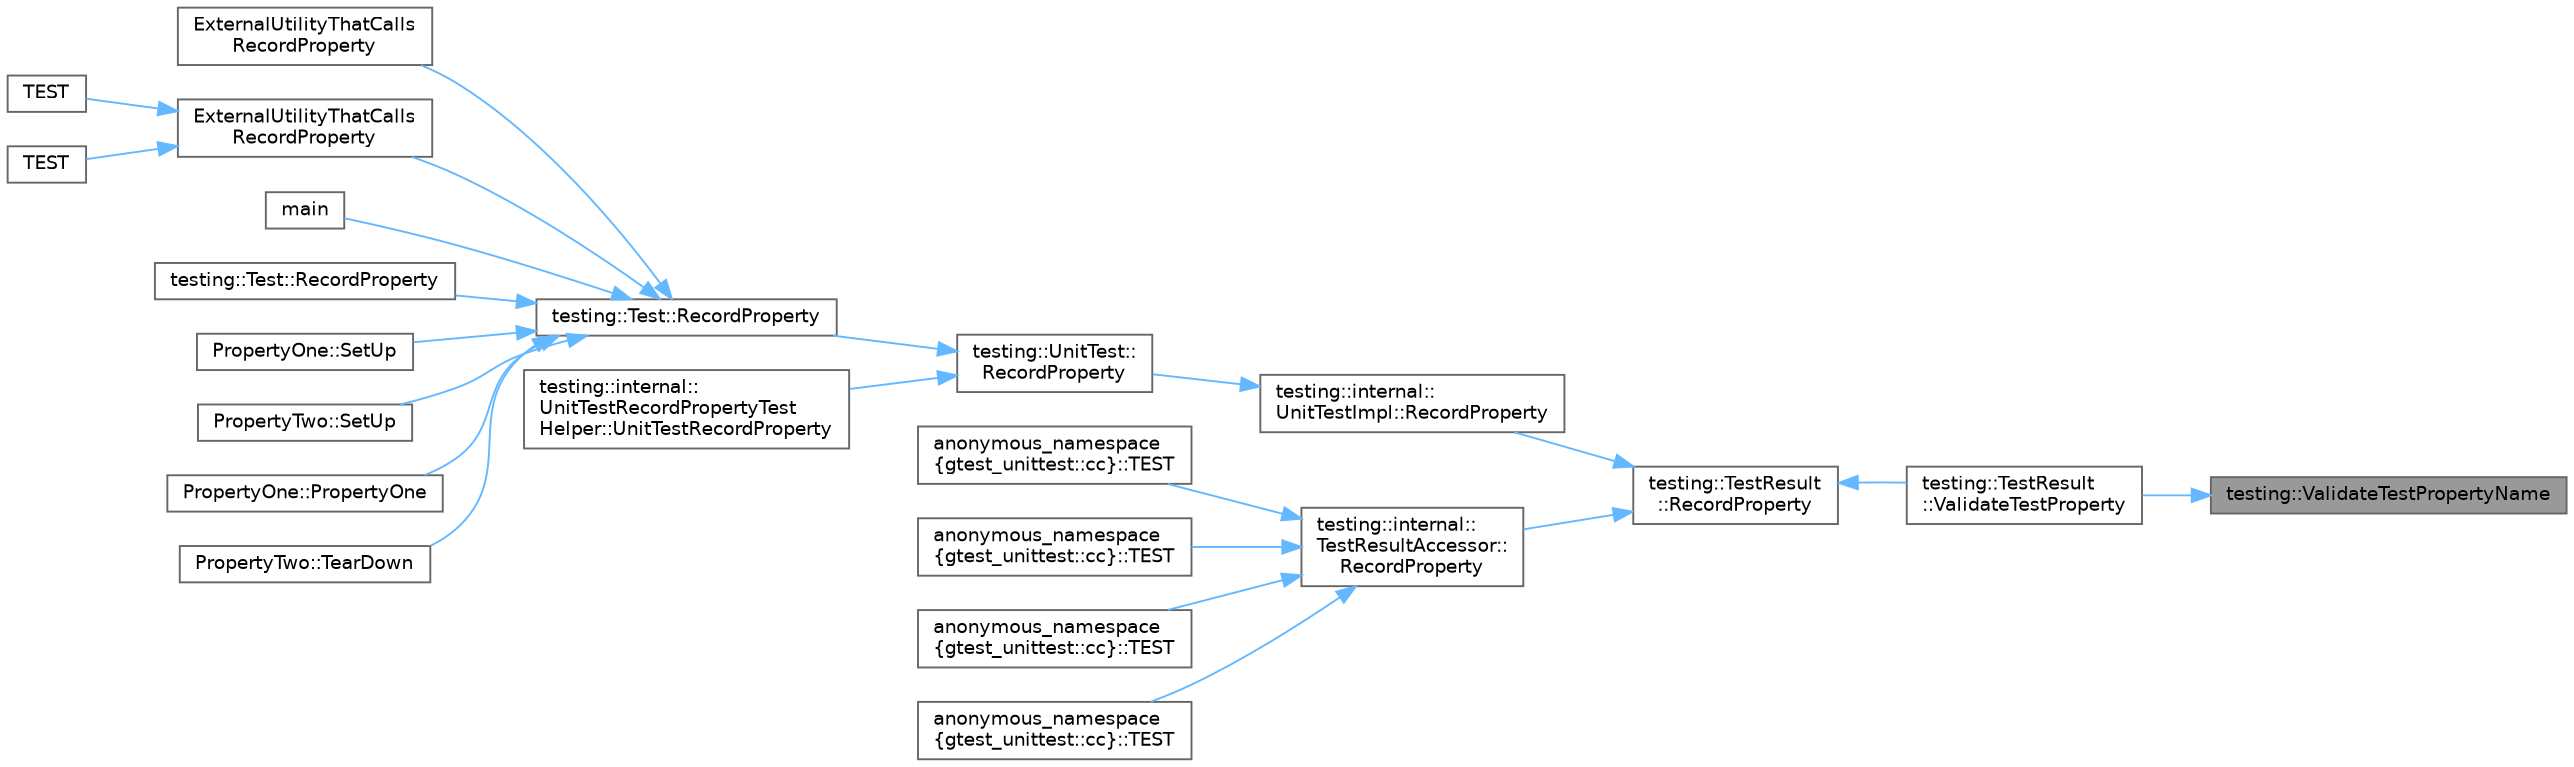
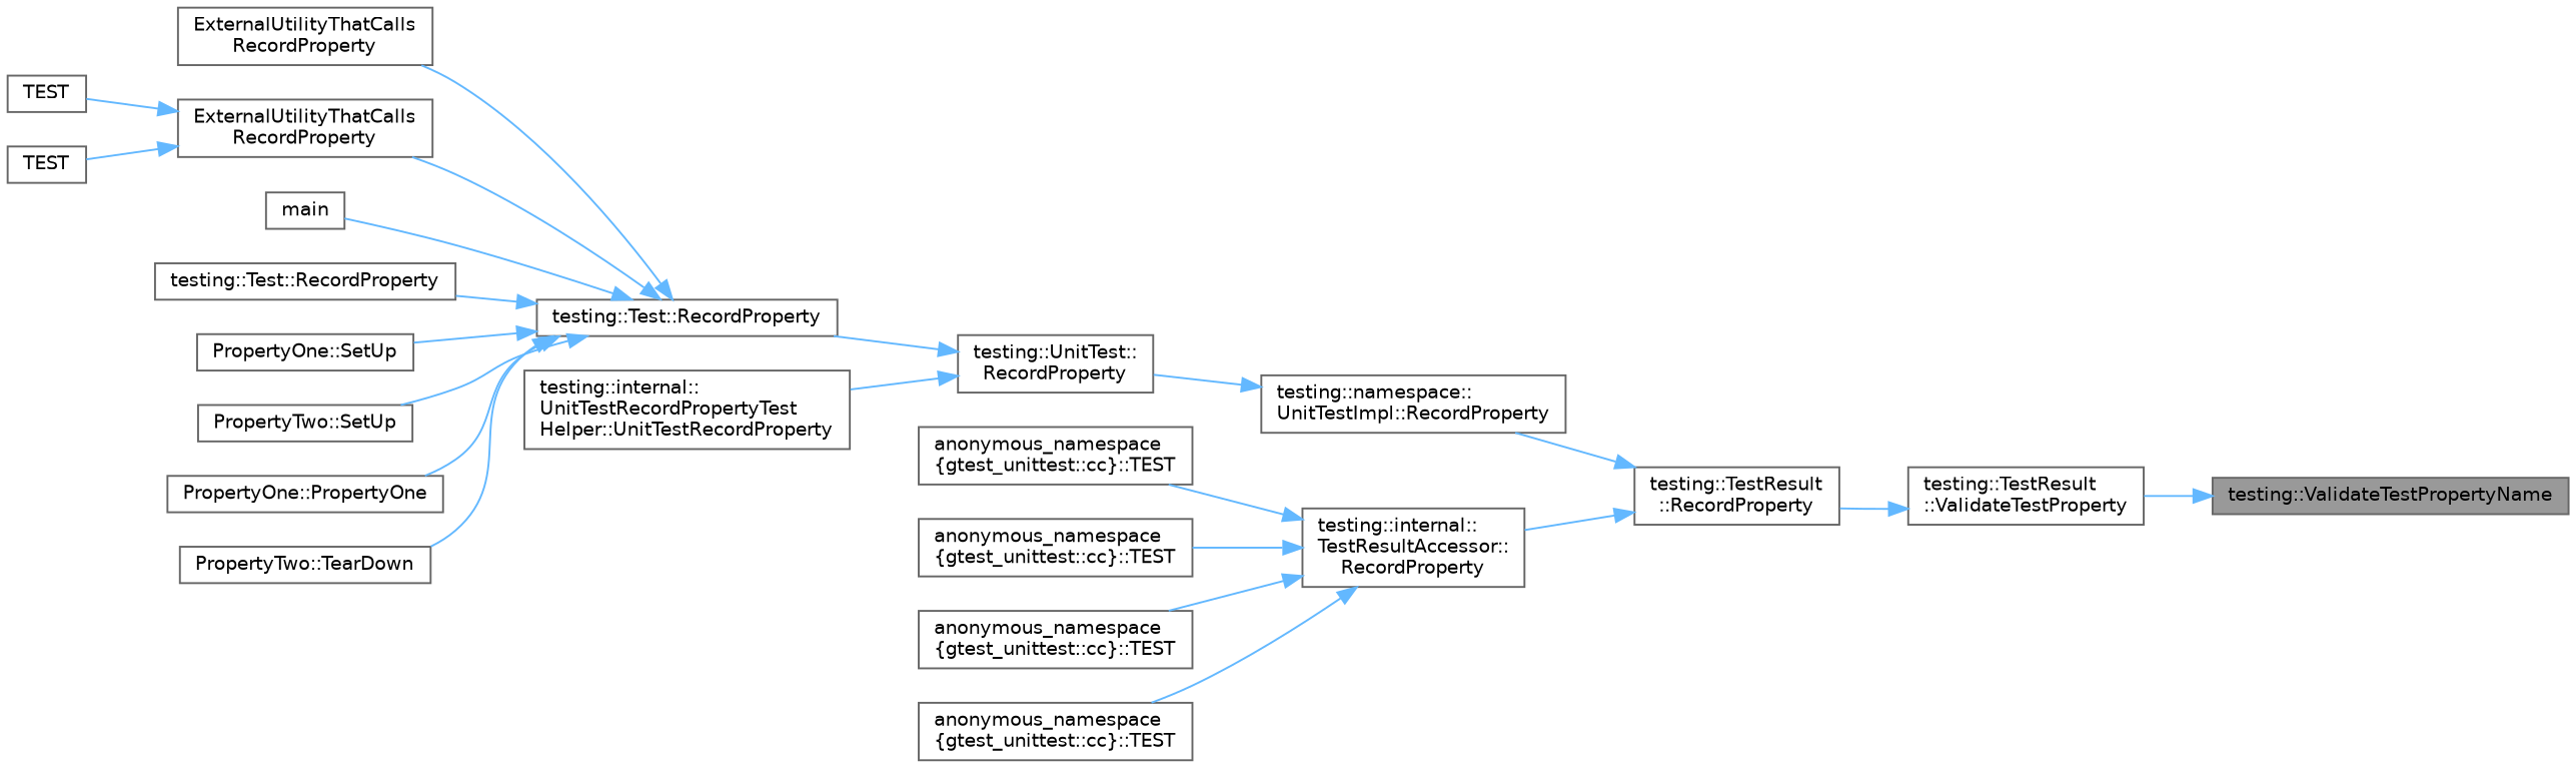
  digraph {
    rankdir=RL
    node [color=grey40 fillcolor=white fontname=Helvetica fontsize=10 shape=box style=filled]
    edge [color=steelblue1 dir=back fontname=Helvetica fontsize=10 labelfontname=Helvetica labelfontsize=10 style=solid]
    n1 [color=gray40 fillcolor=grey60 fontcolor=black height=0.2 label="testing::ValidateTestPropertyName" width=0.4]
    n2 [height=0.2 label="testing::TestResult\l::ValidateTestProperty" width=0.4]
    n3 [height=0.2 label="testing::TestResult\l::RecordProperty" width=0.4]
-   n4 [height=0.2 label="testing::internal::\lUnitTestImpl::RecordProperty" width=0.4]
+   n4 [height=0.2 label="testing::namespace::\lUnitTestImpl::RecordProperty" width=0.4]
    n5 [height=0.2 label="testing::internal::\lTestResultAccessor::\lRecordProperty" width=0.4]
    n6 [height=0.2 label="testing::UnitTest::\lRecordProperty" width=0.4]
    n7 [height=0.2 label="anonymous_namespace\l\{gtest_unittest::cc\}::TEST" width=0.4]
    n8 [height=0.2 label="anonymous_namespace\l\{gtest_unittest::cc\}::TEST" width=0.4]
    n9 [height=0.2 label="anonymous_namespace\l\{gtest_unittest::cc\}::TEST" width=0.4]
    n10 [height=0.2 label="anonymous_namespace\l\{gtest_unittest::cc\}::TEST" width=0.4]
    n11 [height=0.2 label="testing::Test::RecordProperty" width=0.4]
    n12 [height=0.2 label="testing::internal::\lUnitTestRecordPropertyTest\lHelper::UnitTestRecordProperty" width=0.4]
    n13 [height=0.2 label="ExternalUtilityThatCalls\lRecordProperty" width=0.4]
    n14 [height=0.2 label="ExternalUtilityThatCalls\lRecordProperty" width=0.4]
    n15 [height=0.2 label=main width=0.4]
    n16 [height=0.2 label="testing::Test::RecordProperty" width=0.4]
    n17 [height=0.2 label="PropertyOne::SetUp" width=0.4]
    n18 [height=0.2 label="PropertyTwo::SetUp" width=0.4]
    n19 [height=0.2 label="PropertyOne::PropertyOne" width=0.4]
    n20 [height=0.2 label="PropertyTwo::TearDown" width=0.4]
    n21 [height=0.2 label=TEST width=0.4]
    n22 [height=0.2 label=TEST width=0.4]
    n1 -> n2
-   n3 -> n2
+   n2 -> n3
    n3 -> n4
    n3 -> n5
    n4 -> n6
    n5 -> n7
    n5 -> n8
    n5 -> n9
    n5 -> n10
    n6 -> n11
    n6 -> n12
    n11 -> n13
    n11 -> n14
    n11 -> n15
    n11 -> n16
    n11 -> n17
    n11 -> n18
    n11 -> n19
    n11 -> n20
    n14 -> n21
    n14 -> n22
  }
